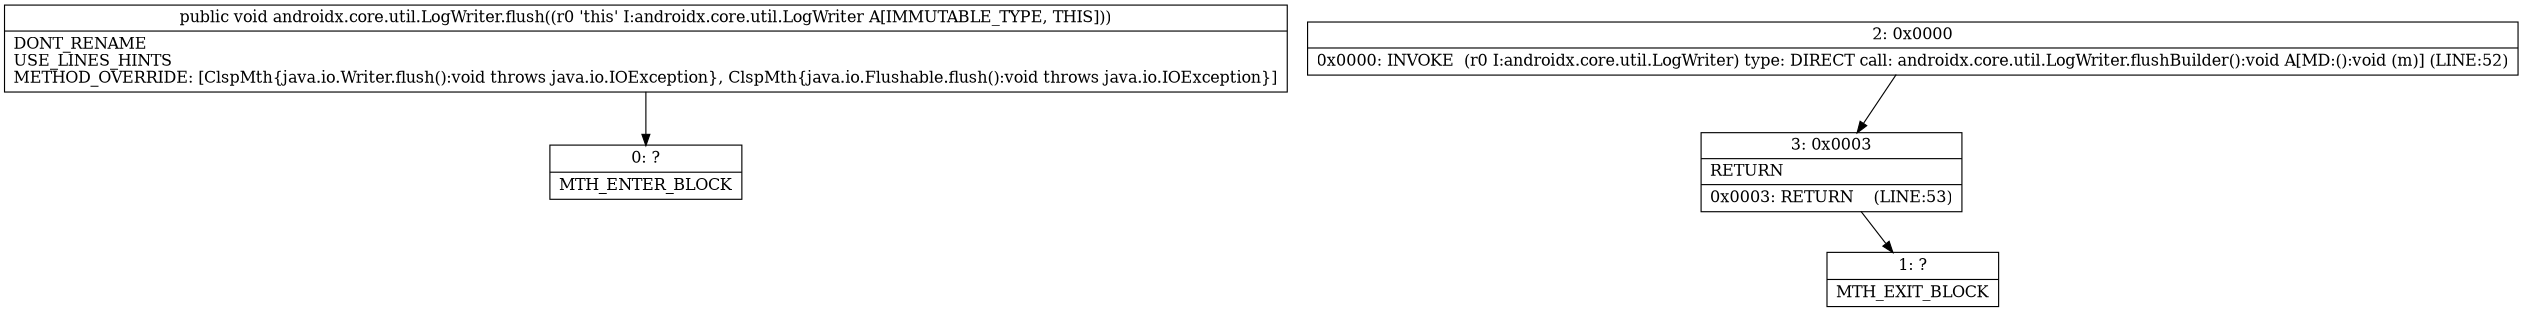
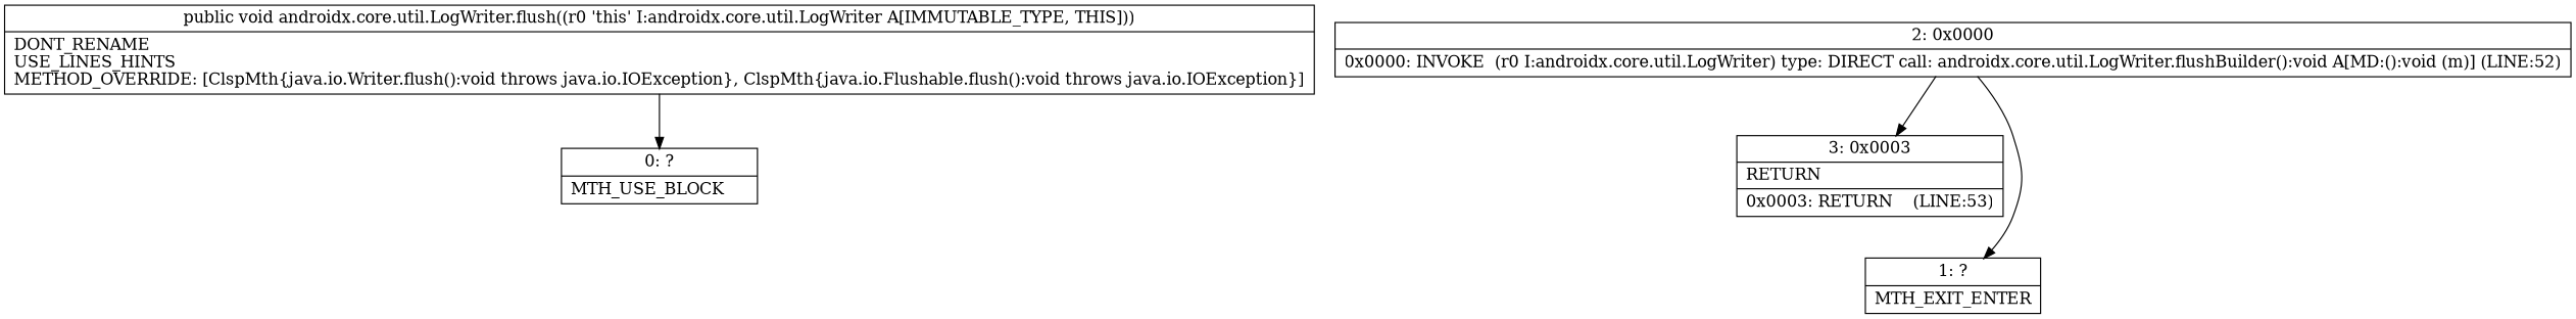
  digraph {
    node [shape=record]
-   n1 [label="{0\:\ ?|MTH_ENTER_BLOCK\l}"]
+   n1 [label="{0\:\ ?|MTH_USE_BLOCK\l}"]
    n2 [label="{2\:\ 0x0000|0x0000: INVOKE  (r0 I:androidx.core.util.LogWriter) type: DIRECT call: androidx.core.util.LogWriter.flushBuilder():void A[MD:():void (m)] (LINE:52)\l}"]
    n3 [label="{3\:\ 0x0003|RETURN\l|0x0003: RETURN    (LINE:53)\l}"]
-   n4 [label="{1\:\ ?|MTH_EXIT_BLOCK\l}"]
+   n4 [label="{1\:\ ?|MTH_EXIT_ENTER\l}"]
    n5 [label="{public void androidx.core.util.LogWriter.flush((r0 'this' I:androidx.core.util.LogWriter A[IMMUTABLE_TYPE, THIS]))  | DONT_RENAME\lUSE_LINES_HINTS\lMETHOD_OVERRIDE: [ClspMth\{java.io.Writer.flush():void throws java.io.IOException\}, ClspMth\{java.io.Flushable.flush():void throws java.io.IOException\}]\l}"]
    n2 -> n3
-   n3 -> n4
+   n2 -> n4
    n5 -> n1
  }
